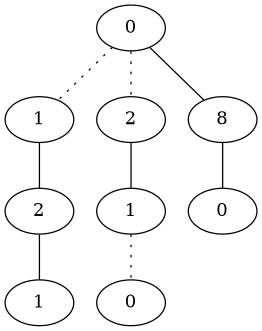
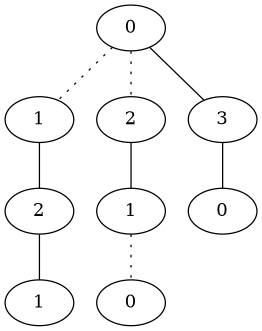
  graph {
    n1 [label=0]
    n2 [label=1]
    n3 [label=2]
-   n4 [label=8]
+   n4 [label=3]
    n5 [label=2]
    n6 [label=1]
    n7 [label=1]
    n8 [label=0]
    n9 [label=0]
    n1 -- n2 [style=dotted]
    n1 -- n3 [style=dotted]
    n1 -- n4
    n2 -- n5
    n3 -- n7
    n4 -- n9
    n5 -- n6
    n7 -- n8 [style=dotted]
  }
